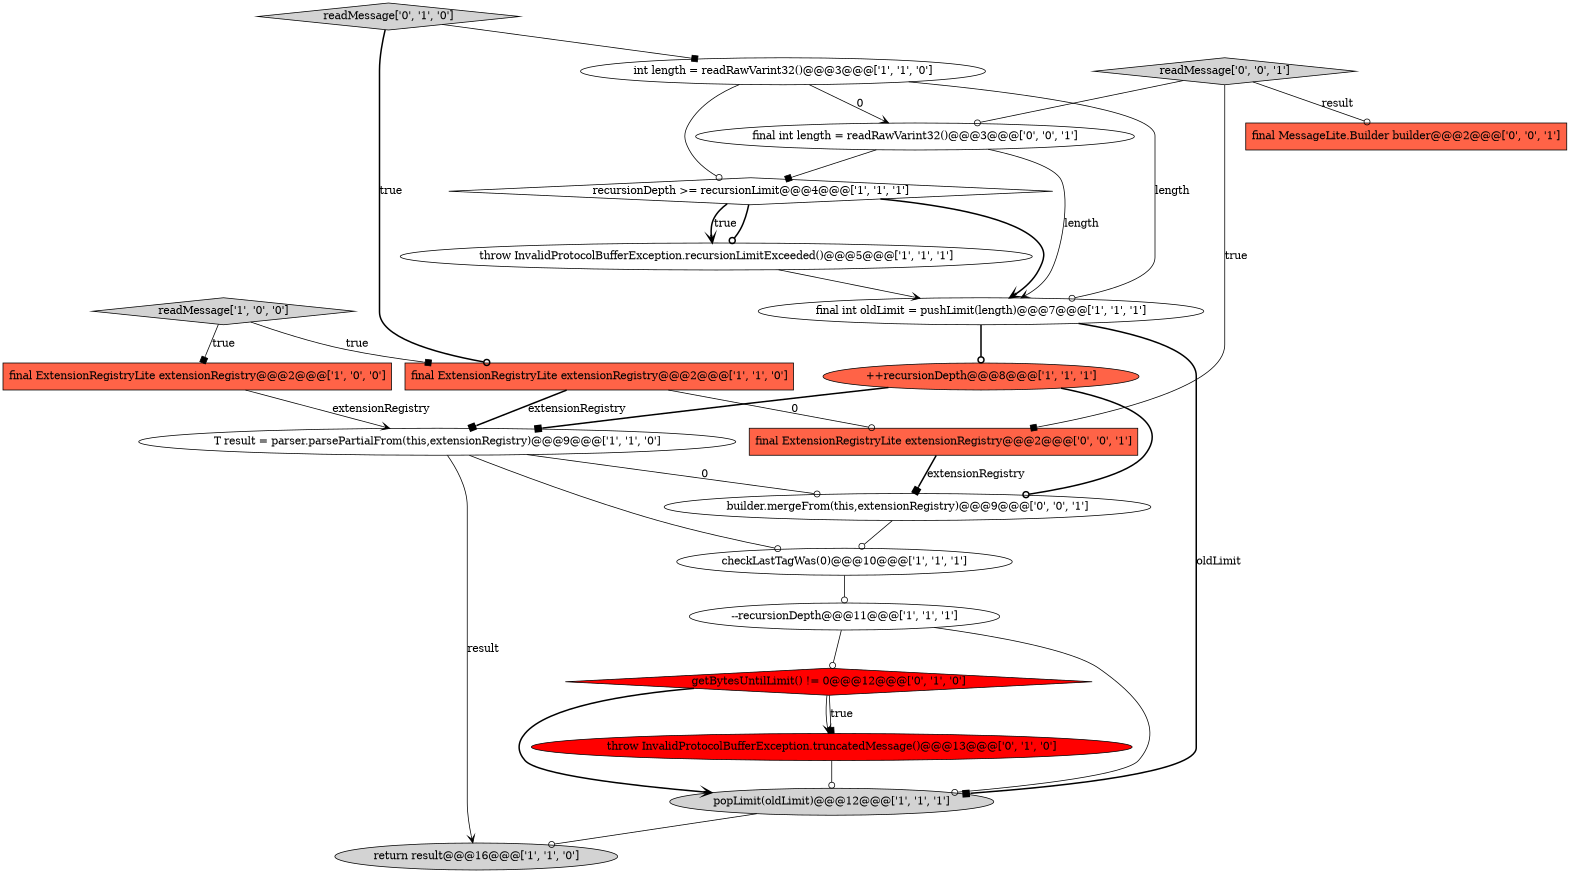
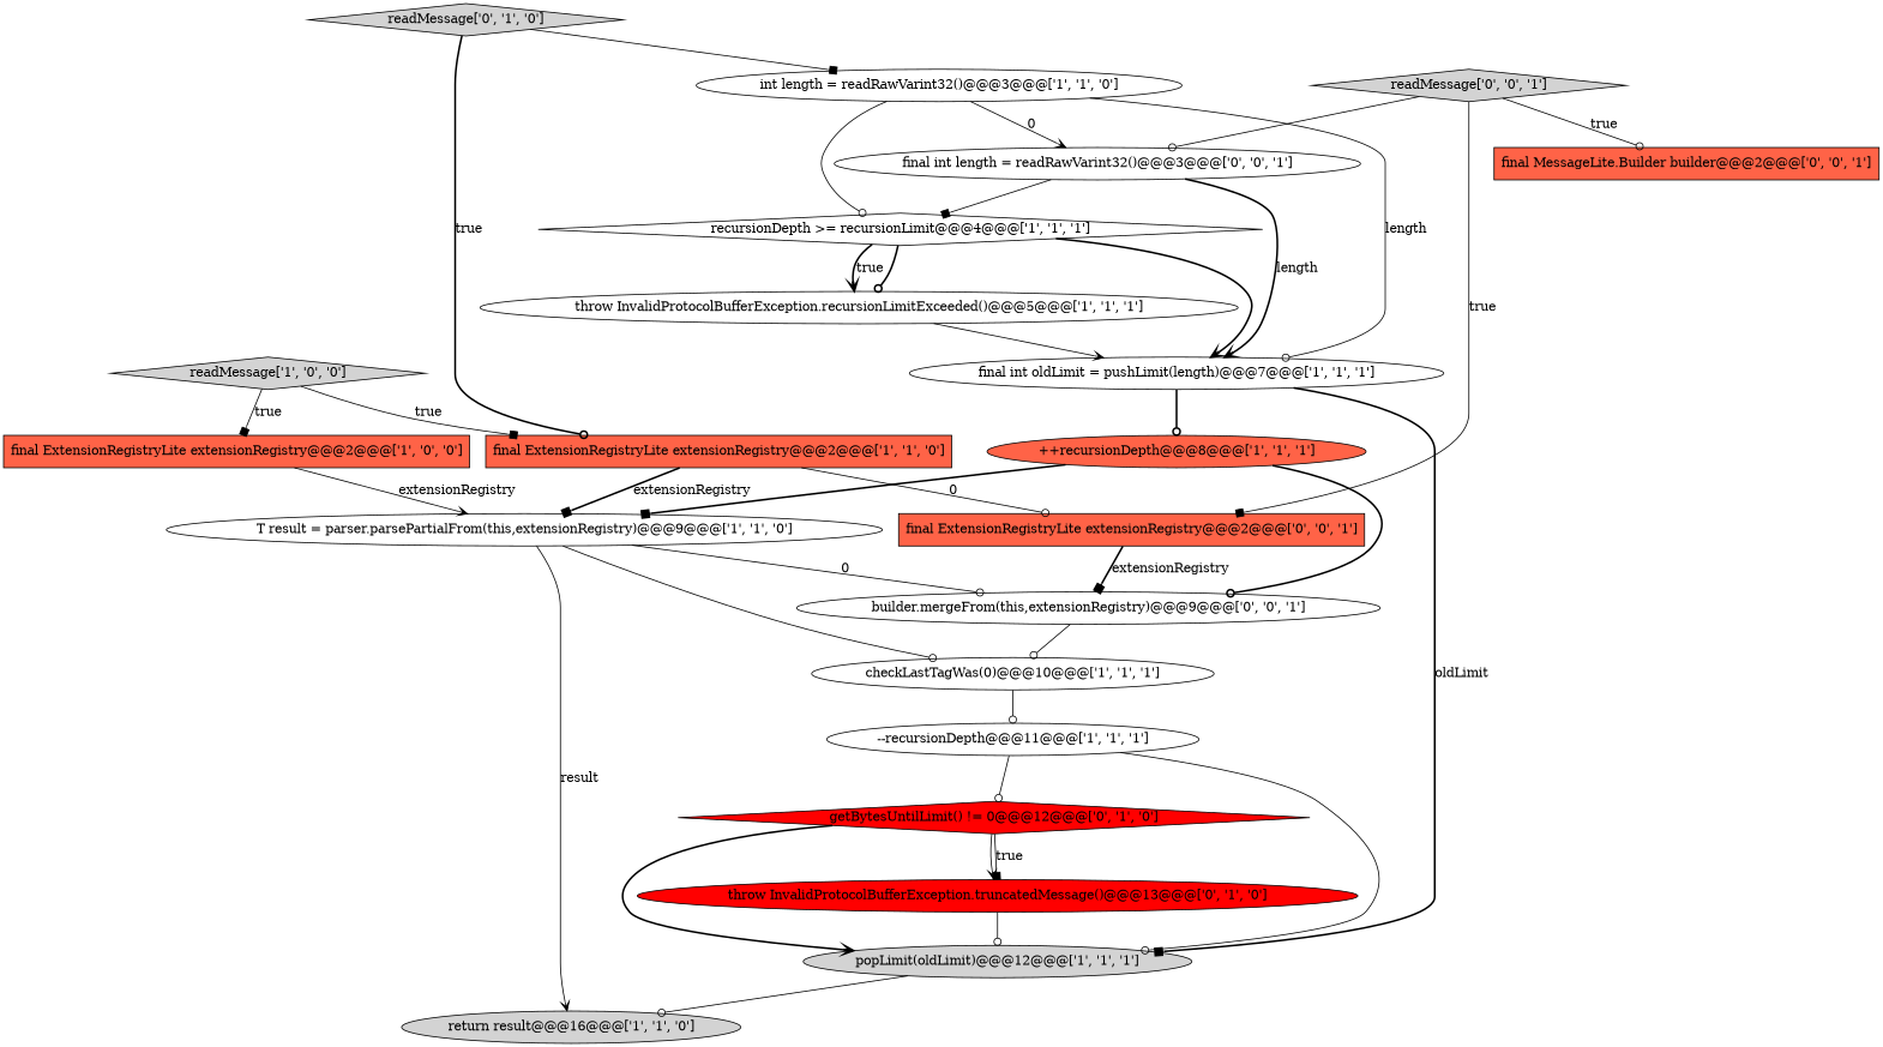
  digraph {
    node [fillcolor=white shape=ellipse style=filled]
    edge [arrowhead=odot style=solid]
    n1 [label="final int length = readRawVarint32()@@@3@@@['0', '0', '1']"]
    n2 [label="final int oldLimit = pushLimit(length)@@@7@@@['1', '1', '1']"]
    n3 [label="recursionDepth >= recursionLimit@@@4@@@['1', '1', '1']" shape=diamond]
    n4 [fillcolor=lightgray label="popLimit(oldLimit)@@@12@@@['1', '1', '1']"]
    n5 [fillcolor=tomato label="++recursionDepth@@@8@@@['1', '1', '1']"]
    n6 [label="throw InvalidProtocolBufferException.recursionLimitExceeded()@@@5@@@['1', '1', '1']"]
    n7 [fillcolor=lightgray label="return result@@@16@@@['1', '1', '0']"]
    n8 [label="T result = parser.parsePartialFrom(this,extensionRegistry)@@@9@@@['1', '1', '0']"]
    n9 [label="builder.mergeFrom(this,extensionRegistry)@@@9@@@['0', '0', '1']"]
    n10 [fillcolor=lightgray label="readMessage['0', '0', '1']" shape=diamond]
    n11 [fillcolor=tomato label="final ExtensionRegistryLite extensionRegistry@@@2@@@['0', '0', '1']" shape=box]
    n12 [fillcolor=tomato label="final MessageLite.Builder builder@@@2@@@['0', '0', '1']" shape=box]
    n13 [fillcolor=tomato label="final ExtensionRegistryLite extensionRegistry@@@2@@@['1', '0', '0']" shape=box]
    n14 [label="checkLastTagWas(0)@@@10@@@['1', '1', '1']"]
    n15 [fillcolor=lightgray label="readMessage['1', '0', '0']" shape=diamond]
    n16 [fillcolor=tomato label="final ExtensionRegistryLite extensionRegistry@@@2@@@['1', '1', '0']" shape=box]
    n17 [label="int length = readRawVarint32()@@@3@@@['1', '1', '0']"]
    n18 [label="--recursionDepth@@@11@@@['1', '1', '1']"]
    n19 [fillcolor=red label="getBytesUntilLimit() != 0@@@12@@@['0', '1', '0']" shape=diamond]
    n20 [fillcolor=red label="throw InvalidProtocolBufferException.truncatedMessage()@@@13@@@['0', '1', '0']"]
    n21 [fillcolor=lightgray label="readMessage['0', '1', '0']" shape=diamond]
-   n1 -> n2 [arrowhead=vee label=length]
+   n1 -> n2 [arrowhead=vee label=length style=bold]
    n1 -> n3 [arrowhead=box]
    n2 -> n4 [arrowhead=box label=oldLimit style=bold]
    n2 -> n5 [style=bold]
    n3 -> n2 [arrowhead=vee style=bold]
    n3 -> n6 [style=bold]
    n3 -> n6 [arrowhead=vee label=true style=bold]
    n4 -> n7
    n5 -> n8 [arrowhead=box style=bold]
    n5 -> n9 [style=bold]
    n6 -> n2 [arrowhead=vee]
    n8 -> n7 [arrowhead=vee label=result]
    n8 -> n9 [label=0]
    n8 -> n14
    n9 -> n14
    n10 -> n1
    n10 -> n11 [arrowhead=box label=true]
-   n10 -> n12 [label=result]
+   n10 -> n12 [label=true]
    n11 -> n9 [arrowhead=box label=extensionRegistry style=bold]
    n13 -> n8 [arrowhead=vee label=extensionRegistry]
    n14 -> n18
    n15 -> n13 [arrowhead=box label=true]
    n15 -> n16 [arrowhead=box label=true]
    n16 -> n8 [arrowhead=box label=extensionRegistry style=bold]
    n16 -> n11 [label=0]
    n17 -> n1 [arrowhead=vee label=0]
    n17 -> n2 [label=length]
    n17 -> n3
    n18 -> n4
    n18 -> n19
    n19 -> n4 [arrowhead=vee style=bold]
    n19 -> n20 [arrowhead=box label=true]
    n19 -> n20 [arrowhead=vee]
    n20 -> n4
    n21 -> n16 [label=true style=bold]
    n21 -> n17 [arrowhead=box]
  }
